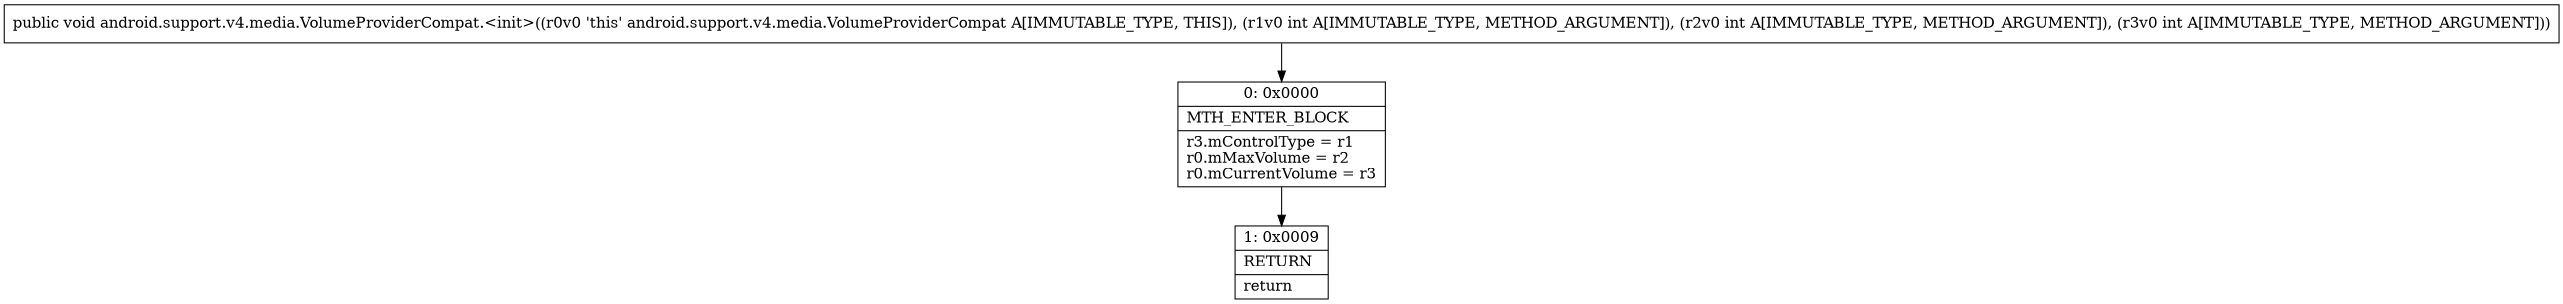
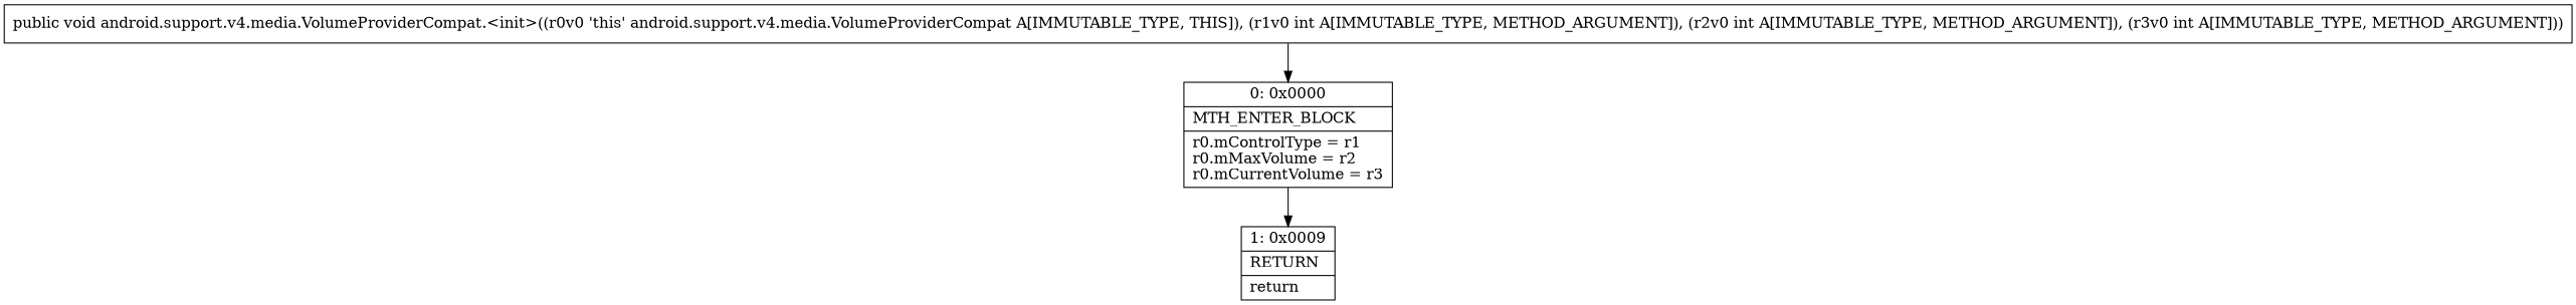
  digraph {
    node [shape=record]
-   n1 [label="{0\:\ 0x0000|MTH_ENTER_BLOCK\l|r3.mControlType = r1\lr0.mMaxVolume = r2\lr0.mCurrentVolume = r3\l}"]
+   n1 [label="{0\:\ 0x0000|MTH_ENTER_BLOCK\l|r0.mControlType = r1\lr0.mMaxVolume = r2\lr0.mCurrentVolume = r3\l}"]
    n2 [label="{1\:\ 0x0009|RETURN\l|return\l}"]
    n3 [label="{public void android.support.v4.media.VolumeProviderCompat.\<init\>((r0v0 'this' android.support.v4.media.VolumeProviderCompat A[IMMUTABLE_TYPE, THIS]), (r1v0 int A[IMMUTABLE_TYPE, METHOD_ARGUMENT]), (r2v0 int A[IMMUTABLE_TYPE, METHOD_ARGUMENT]), (r3v0 int A[IMMUTABLE_TYPE, METHOD_ARGUMENT])) }"]
    n1 -> n2
    n3 -> n1
  }
